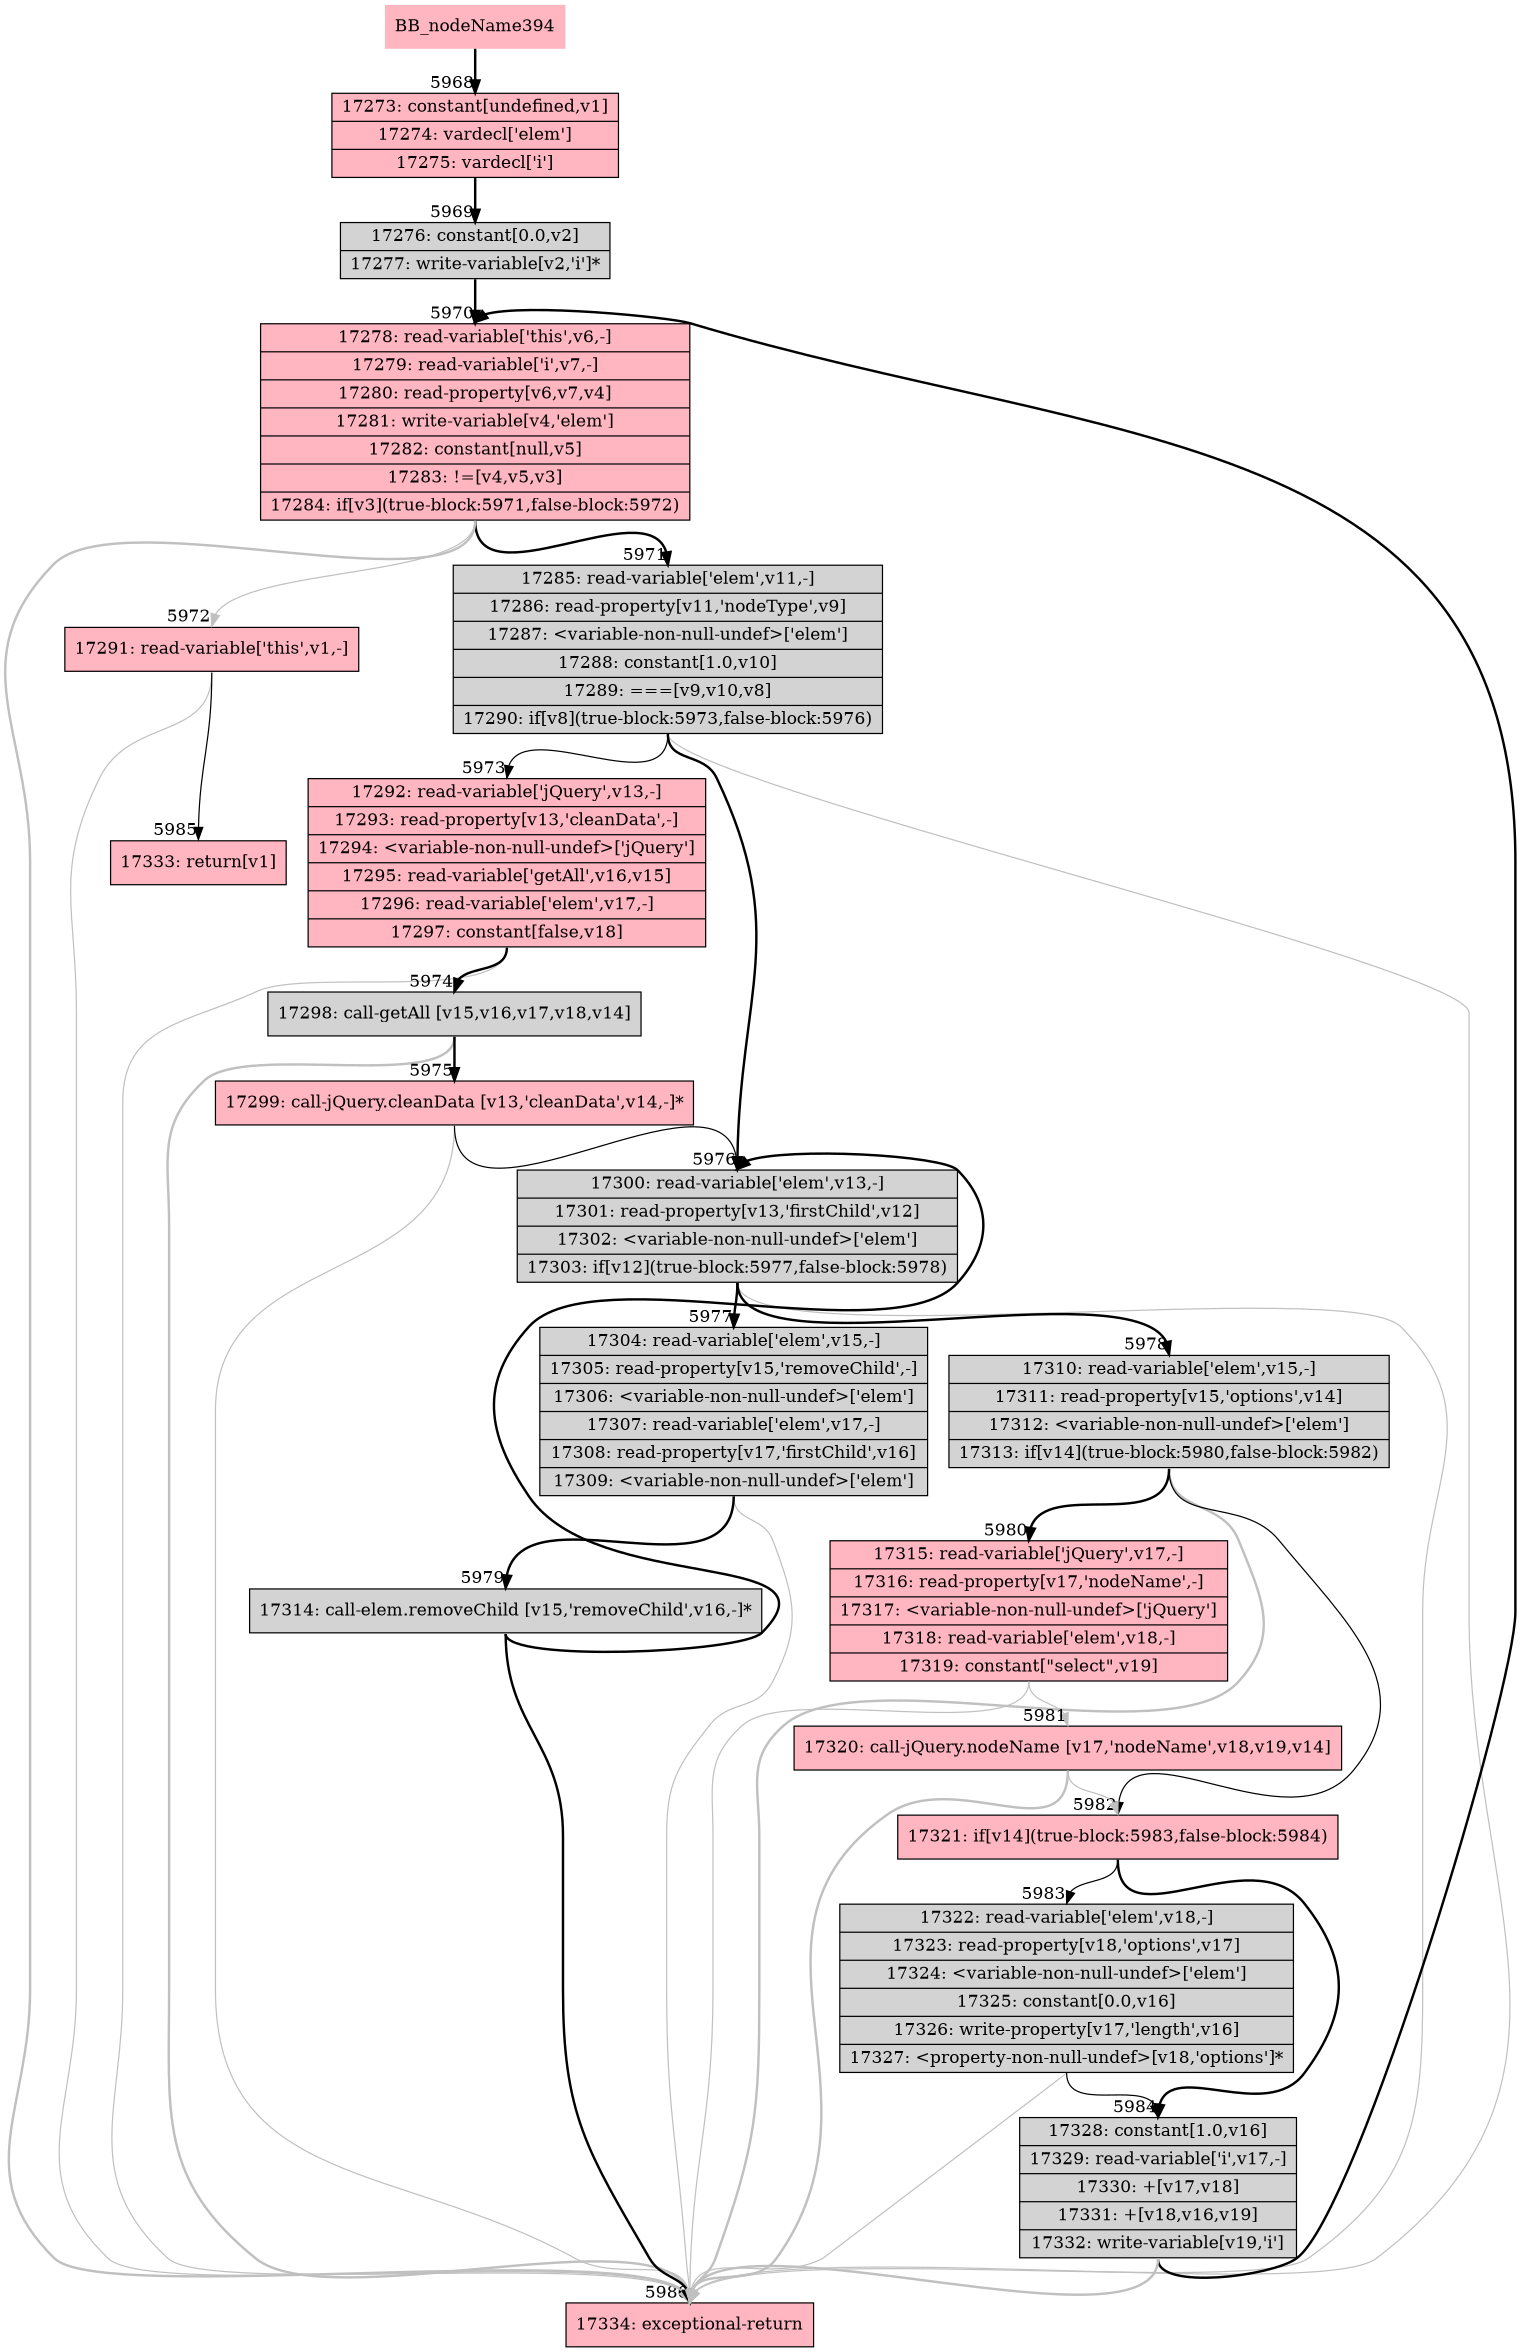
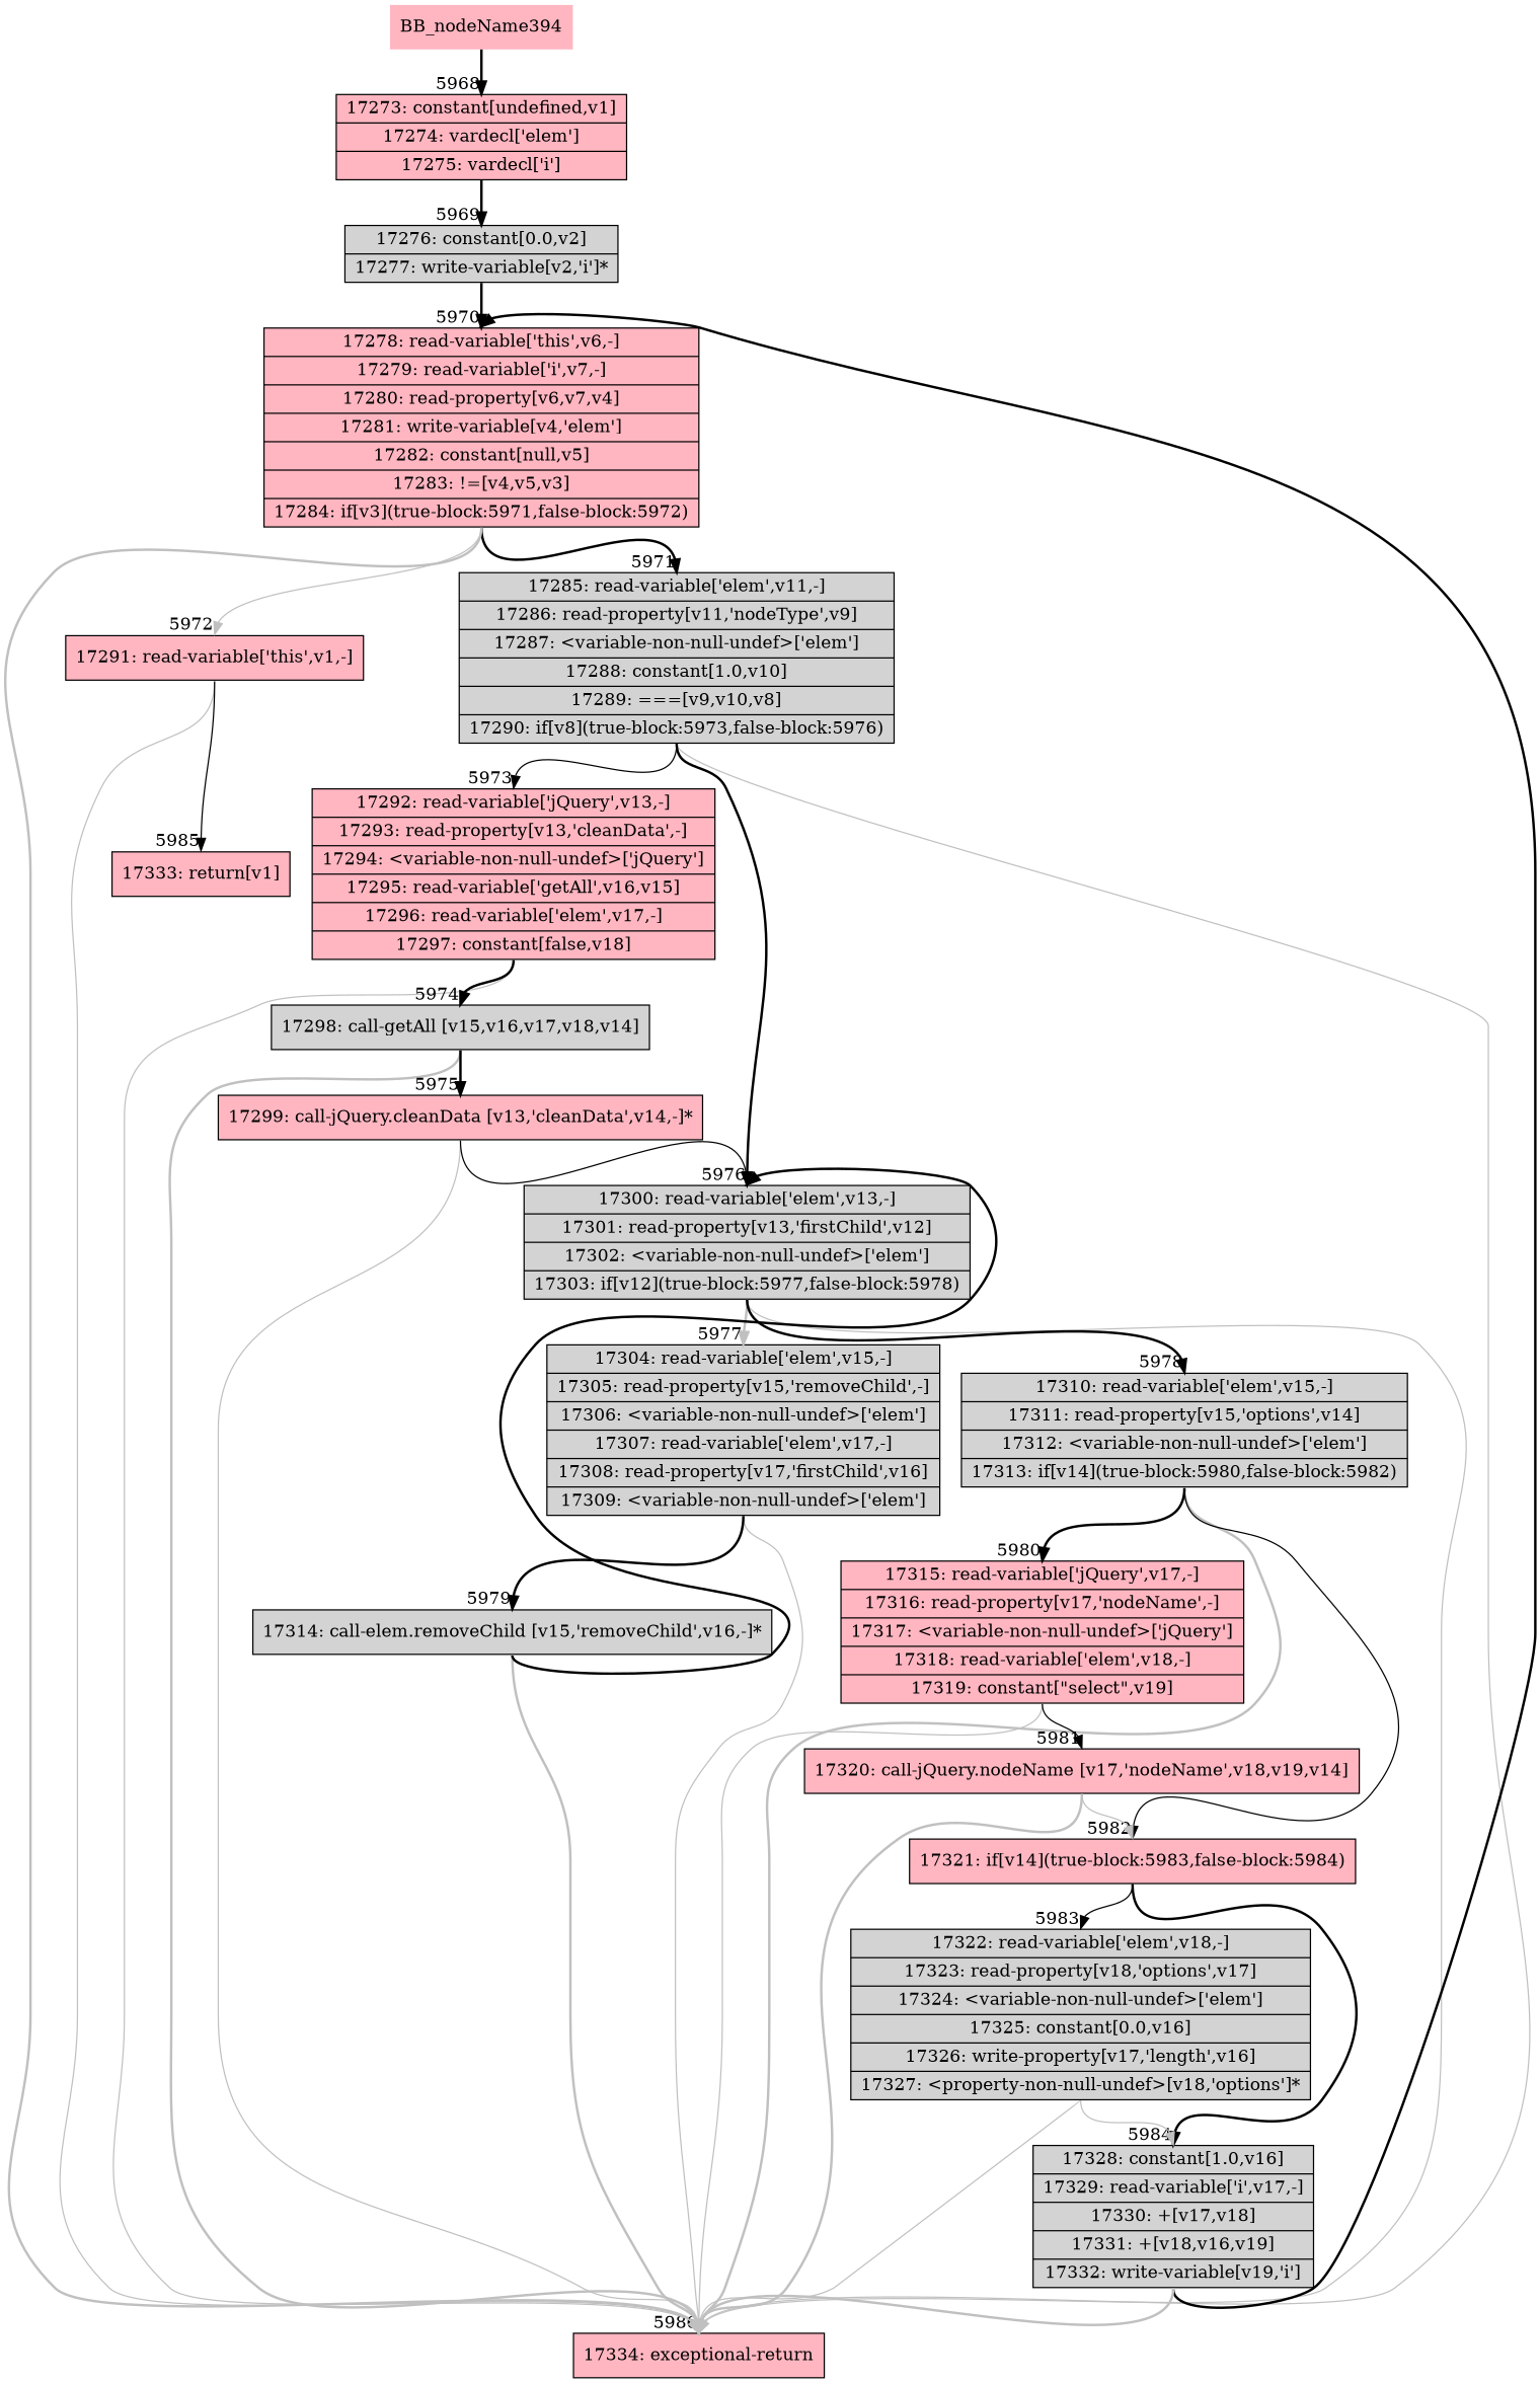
  digraph {
    rankdir=TD
    node [fillcolor=lightpink shape=record style=filled]
    edge [headport=n style=bold tailport=s]
    n1 [label=BB_nodeName394 shape=none]
    n2 [label="{17273: constant[undefined,v1]|17274: vardecl['elem']|17275: vardecl['i']}"]
    n3 [fillcolor=lightgrey label="{17276: constant[0.0,v2]|17277: write-variable[v2,'i']*}"]
    n4 [label="{17278: read-variable['this',v6,-]|17279: read-variable['i',v7,-]|17280: read-property[v6,v7,v4]|17281: write-variable[v4,'elem']|17282: constant[null,v5]|17283: !=[v4,v5,v3]|17284: if[v3](true-block:5971,false-block:5972)}"]
    n5 [fillcolor=lightgrey label="{17285: read-variable['elem',v11,-]|17286: read-property[v11,'nodeType',v9]|17287: \<variable-non-null-undef\>['elem']|17288: constant[1.0,v10]|17289: ===[v9,v10,v8]|17290: if[v8](true-block:5973,false-block:5976)}"]
    n6 [label="{17291: read-variable['this',v1,-]}"]
    n7 [label="{17334: exceptional-return}"]
    n8 [label="{17292: read-variable['jQuery',v13,-]|17293: read-property[v13,'cleanData',-]|17294: \<variable-non-null-undef\>['jQuery']|17295: read-variable['getAll',v16,v15]|17296: read-variable['elem',v17,-]|17297: constant[false,v18]}"]
    n9 [fillcolor=lightgrey label="{17300: read-variable['elem',v13,-]|17301: read-property[v13,'firstChild',v12]|17302: \<variable-non-null-undef\>['elem']|17303: if[v12](true-block:5977,false-block:5978)}"]
    n10 [label="{17333: return[v1]}"]
    n11 [fillcolor=lightgrey label="{17298: call-getAll [v15,v16,v17,v18,v14]}"]
    n12 [fillcolor=lightgrey label="{17304: read-variable['elem',v15,-]|17305: read-property[v15,'removeChild',-]|17306: \<variable-non-null-undef\>['elem']|17307: read-variable['elem',v17,-]|17308: read-property[v17,'firstChild',v16]|17309: \<variable-non-null-undef\>['elem']}"]
    n13 [fillcolor=lightgrey label="{17310: read-variable['elem',v15,-]|17311: read-property[v15,'options',v14]|17312: \<variable-non-null-undef\>['elem']|17313: if[v14](true-block:5980,false-block:5982)}"]
    n14 [label="{17299: call-jQuery.cleanData [v13,'cleanData',v14,-]*}"]
    n15 [fillcolor=lightgrey label="{17314: call-elem.removeChild [v15,'removeChild',v16,-]*}"]
    n16 [label="{17321: if[v14](true-block:5983,false-block:5984)}"]
    n17 [label="{17315: read-variable['jQuery',v17,-]|17316: read-property[v17,'nodeName',-]|17317: \<variable-non-null-undef\>['jQuery']|17318: read-variable['elem',v18,-]|17319: constant[\"select\",v19]}"]
    n18 [fillcolor=lightgrey label="{17322: read-variable['elem',v18,-]|17323: read-property[v18,'options',v17]|17324: \<variable-non-null-undef\>['elem']|17325: constant[0.0,v16]|17326: write-property[v17,'length',v16]|17327: \<property-non-null-undef\>[v18,'options']*}"]
    n19 [fillcolor=lightgrey label="{17328: constant[1.0,v16]|17329: read-variable['i',v17,-]|17330: +[v17,v18]|17331: +[v18,v16,v19]|17332: write-variable[v19,'i']}"]
    n20 [label="{17320: call-jQuery.nodeName [v17,'nodeName',v18,v19,v14]}"]
    n1 -> n2 [headlabel="    5968"]
    n2 -> n3 [headlabel="      5969"]
    n3 -> n4 [headlabel="      5970"]
    n4 -> n5 [headlabel="      5971"]
    n4 -> n6 [color=gray headlabel="      5972" style=solid]
    n4 -> n7 [color=gray headlabel="      5986"]
    n5 -> n7 [color=gray style=solid]
    n5 -> n8 [headlabel="      5973" style=solid]
    n5 -> n9 [headlabel="      5976"]
    n6 -> n7 [color=gray style=solid]
    n6 -> n10 [headlabel="      5985" style=solid]
    n8 -> n7 [color=gray style=solid]
    n8 -> n11 [headlabel="      5974"]
    n9 -> n7 [color=gray style=solid]
-   n9 -> n12 [headlabel="      5977"]
+   n9 -> n12 [headlabel="      5977" color=gray]
    n9 -> n13 [headlabel="      5978"]
    n11 -> n7 [color=gray]
    n11 -> n14 [headlabel="      5975"]
    n12 -> n7 [color=gray style=solid]
    n12 -> n15 [headlabel="      5979"]
    n13 -> n7 [color=gray]
    n13 -> n16 [headlabel="      5982" style=solid]
    n13 -> n17 [headlabel="      5980"]
    n14 -> n7 [color=gray style=solid]
    n14 -> n9 [style=solid]
-   n15 -> n7 [color=black]
+   n15 -> n7 [color=gray]
    n15 -> n9
    n16 -> n18 [headlabel="      5983" style=solid]
    n16 -> n19 [headlabel="      5984"]
    n17 -> n7 [color=gray style=solid]
-   n17 -> n20 [headlabel="      5981" style=solid color=gray]
+   n17 -> n20 [headlabel="      5981" style=solid]
    n18 -> n7 [color=gray style=solid]
-   n18 -> n19 [style=solid]
+   n18 -> n19 [style=solid color=gray]
    n19 -> n4
    n19 -> n7 [color=gray]
    n20 -> n7 [color=gray]
    n20 -> n16 [color=gray style=solid]
  }
